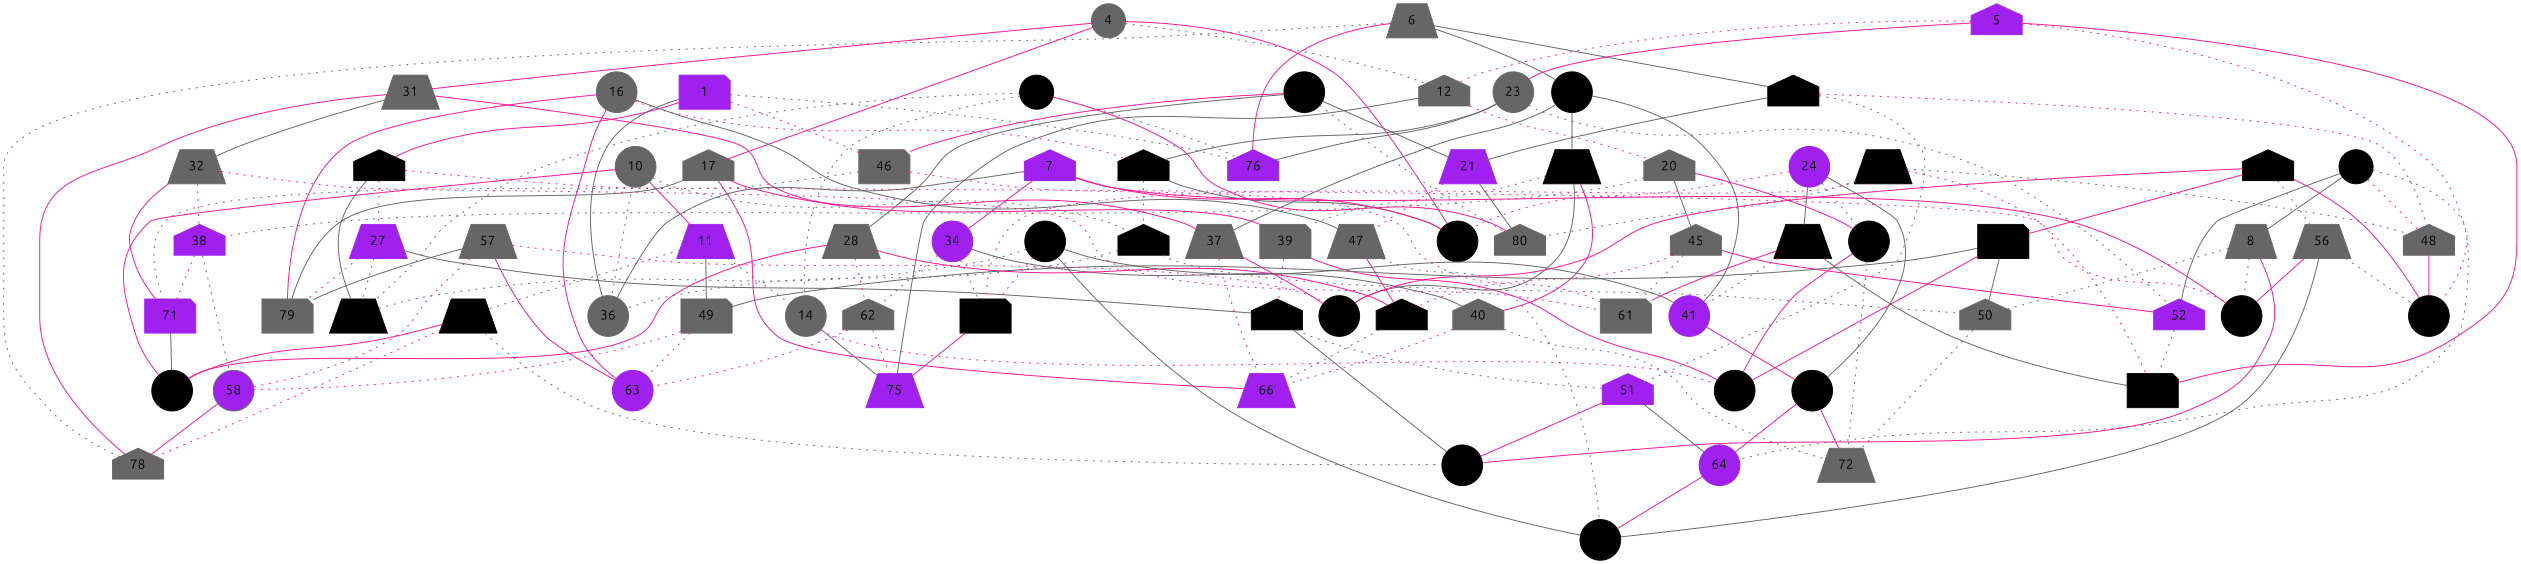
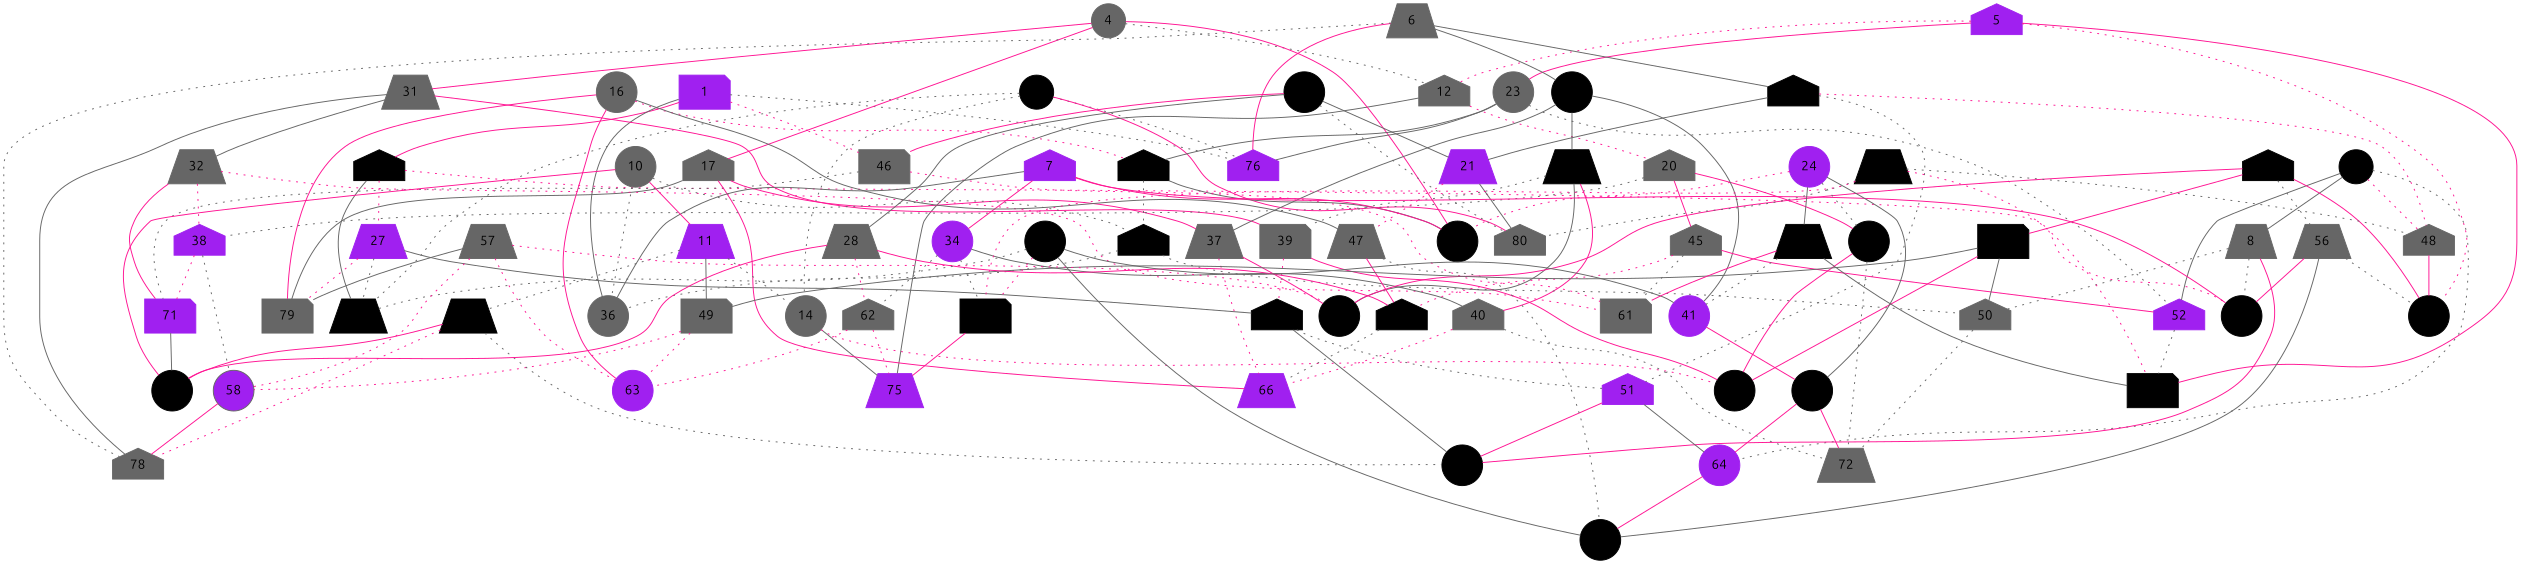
  graph {
    fontname=Ubuntu
    node [color=gray40 fontname=Ubuntu shape=circle style=filled]
    edge [color=gray40 fontname=Ubuntu style=solid]
    1 [color=purple shape=note]
    26 [color=black shape=house]
    36
    46 [shape=note]
    76 [color=purple shape=house]
    44 [color=black shape=trapezium]
    59 [color=black]
    27 [color=purple shape=trapezium]
    61 [shape=note]
    71 [color=purple shape=note]
    2 [color=black]
    14
    80 [shape=house]
    75 [color=purple shape=trapezium]
    65 [color=black]
    3 [color=black]
    8 [shape=trapezium]
    48 [shape=house]
    52 [color=purple shape=house]
    64 [color=purple]
    50 [shape=house]
    70 [color=black]
    69 [color=black]
    77 [color=black shape=note]
    68 [color=black]
    12 [shape=house]
    4
    17 [shape=house]
    31 [shape=trapezium]
    60 [color=black]
    20 [shape=house]
    37 [shape=trapezium]
    79 [shape=note]
    66 [color=purple shape=trapezium]
    78 [shape=house]
    39 [shape=note]
    32 [shape=trapezium]
    5 [color=purple shape=house]
    23
    29 [color=black shape=house]
    6 [shape=trapezium]
    9 [color=black shape=house]
    15 [color=black]
    21 [color=purple shape=trapezium]
    51 [color=purple shape=house]
    19 [color=black shape=trapezium]
    41 [color=purple]
    7 [color=purple shape=house]
    34 [color=purple]
    40 [shape=house]
    67 [color=black shape=note]
    62 [shape=house]
    72 [shape=trapezium]
    47 [shape=trapezium]
    10
    11 [color=purple shape=trapezium]
    33 [color=black shape=house]
    73 [color=black]
    49 [shape=note]
    54 [color=black shape=trapezium]
    63 [color=purple]
    58 [fillcolor=purple]
    30 [color=black]
    38 [color=purple shape=house]
    45 [shape=house]
    13 [color=black shape=house]
    43 [color=black shape=note]
    56 [shape=trapezium]
    74 [color=black]
    53 [color=black]
    16
    55 [color=black shape=house]
    18 [color=black]
    28 [shape=trapezium]
    42 [color=black shape=house]
    22 [color=black]
    24 [color=purple]
    25 [color=black shape=trapezium]
    35 [color=black shape=trapezium]
    57 [shape=trapezium]
    1 -- 26 [color=deeppink]
    1 -- 36
    1 -- 46 [color=deeppink style=dotted]
    1 -- 76 [style=dotted]
    26 -- 44
    26 -- 59 [color=deeppink style=dotted]
    26 -- 27 [color=deeppink style=dotted]
    46 -- 61 [color=deeppink style=dotted]
    46 -- 71 [style=dotted]
    27 -- 44 [style=dotted]
    27 -- 79 [color=deeppink style=dotted]
    27 -- 42
    71 -- 73
    2 -- 76 [style=dotted]
    2 -- 44 [style=dotted]
    2 -- 14 [style=dotted]
    2 -- 80 [color=deeppink]
    14 -- 75
    14 -- 65 [color=deeppink style=dotted]
    3 -- 8
    3 -- 48 [color=deeppink style=dotted]
    3 -- 52
    3 -- 64 [style=dotted]
    8 -- 59 [style=dotted]
    8 -- 50 [style=dotted]
    8 -- 70 [color=deeppink]
    48 -- 69 [color=deeppink]
    52 -- 77 [style=dotted]
    64 -- 68 [color=deeppink]
    50 -- 72 [style=dotted]
    12 -- 75
    12 -- 20 [color=deeppink style=dotted]
    4 -- 12 [style=dotted]
    4 -- 17 [color=deeppink]
    4 -- 31 [color=deeppink]
    4 -- 60 [color=deeppink]
    17 -- 37 [color=deeppink]
    17 -- 79
    17 -- 66 [color=deeppink]
-   31 -- 78 [color=deeppink]
+   31 -- 78
    31 -- 39 [color=deeppink]
    31 -- 32
    20 -- 30 [color=deeppink]
    20 -- 38 [style=dotted]
-   20 -- 45
+   20 -- 45 [color=deeppink]
    37 -- 66 [color=deeppink style=dotted]
    37 -- 74 [color=deeppink]
    39 -- 65 [color=deeppink]
    39 -- 42 [color=deeppink style=dotted]
    32 -- 61 [color=deeppink style=dotted]
    32 -- 71 [color=deeppink]
    32 -- 38 [color=deeppink style=dotted]
    5 -- 69 [color=deeppink style=dotted]
    5 -- 77 [color=deeppink]
    5 -- 12 [color=deeppink style=dotted]
    5 -- 23 [color=deeppink]
    23 -- 76
    23 -- 52 [style=dotted]
    23 -- 29
    29 -- 60
    29 -- 33 [style=dotted]
    6 -- 76 [color=deeppink]
    6 -- 78 [style=dotted]
    6 -- 9
    6 -- 15
    9 -- 48 [color=deeppink style=dotted]
    9 -- 21
    9 -- 51 [style=dotted]
    15 -- 37
    15 -- 19
    15 -- 41
    21 -- 80
    21 -- 47 [color=deeppink style=dotted]
    51 -- 64
    51 -- 70 [color=deeppink]
    19 -- 39 [style=dotted]
    19 -- 40 [color=deeppink]
    19 -- 74
    41 -- 53 [color=deeppink]
    7 -- 36
    7 -- 59 [color=deeppink]
    7 -- 60 [color=deeppink]
    7 -- 34 [color=deeppink]
    34 -- 40
    34 -- 67 [style=dotted]
    34 -- 62 [style=dotted]
    40 -- 66 [color=deeppink style=dotted]
    40 -- 72 [style=dotted]
    67 -- 75 [color=deeppink]
    62 -- 75 [color=deeppink style=dotted]
    62 -- 63 [color=deeppink style=dotted]
    47 -- 68 [style=dotted]
    47 -- 55 [color=deeppink]
    10 -- 36 [style=dotted]
    10 -- 11 [color=deeppink]
    10 -- 33 [style=dotted]
    10 -- 73 [color=deeppink]
    11 -- 14 [style=dotted]
    11 -- 49
    11 -- 54 [style=dotted]
    33 -- 36 [style=dotted]
    33 -- 50 [style=dotted]
    49 -- 63 [color=deeppink style=dotted]
    49 -- 58 [color=deeppink style=dotted]
    54 -- 70 [style=dotted]
    54 -- 78 [color=deeppink style=dotted]
    54 -- 73 [color=deeppink]
    58 -- 78 [color=deeppink]
    30 -- 65 [color=deeppink]
    30 -- 72 [style=dotted]
    38 -- 71 [color=deeppink style=dotted]
    38 -- 58 [style=dotted]
    45 -- 61 [style=dotted]
    45 -- 52 [color=deeppink]
    45 -- 55 [color=deeppink style=dotted]
    13 -- 69 [color=deeppink]
    13 -- 43 [color=deeppink]
    13 -- 56 [style=dotted]
    13 -- 74 [color=deeppink]
    43 -- 65 [color=deeppink]
    43 -- 50
    43 -- 49
    56 -- 59 [color=deeppink]
    56 -- 69 [style=dotted]
    56 -- 68
    53 -- 64 [color=deeppink]
    53 -- 72 [color=deeppink]
    16 -- 79 [color=deeppink]
    16 -- 29 [color=deeppink style=dotted]
    16 -- 47
    16 -- 63 [color=deeppink]
    55 -- 66 [style=dotted]
    18 -- 46 [color=deeppink]
    18 -- 80 [style=dotted]
    18 -- 21
    18 -- 28
    28 -- 62 [color=deeppink style=dotted]
    28 -- 73 [color=deeppink]
    28 -- 55 [color=deeppink]
    42 -- 70
    42 -- 51 [style=dotted]
    22 -- 44 [style=dotted]
    22 -- 68
    22 -- 41
    22 -- 67 [color=deeppink style=dotted]
    24 -- 60 [color=deeppink style=dotted]
    24 -- 30 [style=dotted]
    24 -- 53
    24 -- 25
    25 -- 61 [color=deeppink]
    25 -- 77
    25 -- 41 [style=dotted]
    35 -- 80 [style=dotted]
    35 -- 48 [style=dotted]
    35 -- 77 [color=deeppink style=dotted]
    35 -- 67 [color=deeppink style=dotted]
    57 -- 79
-   57 -- 63 [color=deeppink]
+   57 -- 63 [color=deeppink style=dotted]
    57 -- 58 [color=deeppink style=dotted]
    57 -- 74 [color=deeppink style=dotted]
  }
